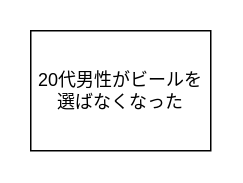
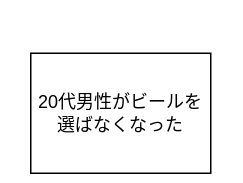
  <mxCell id="0" />
  <mxCell id="1" parent="0" />
- <mxCell id="2" value="20代男性がビールを選ばなくなった" style="rounded=0;whiteSpace=wrap;html=1;" vertex="1" parent="1"><mxGeometry x="20" y="20" width="120" height="80" as="geometry" /></mxCell>
+ <mxCell id="2" value="20代男性がビールを選ばなくなった" style="rounded=0;whiteSpace=wrap;html=1;" vertex="1" parent="1"><mxGeometry x="20" y="35" width="120" height="80" as="geometry" /></mxCell>
